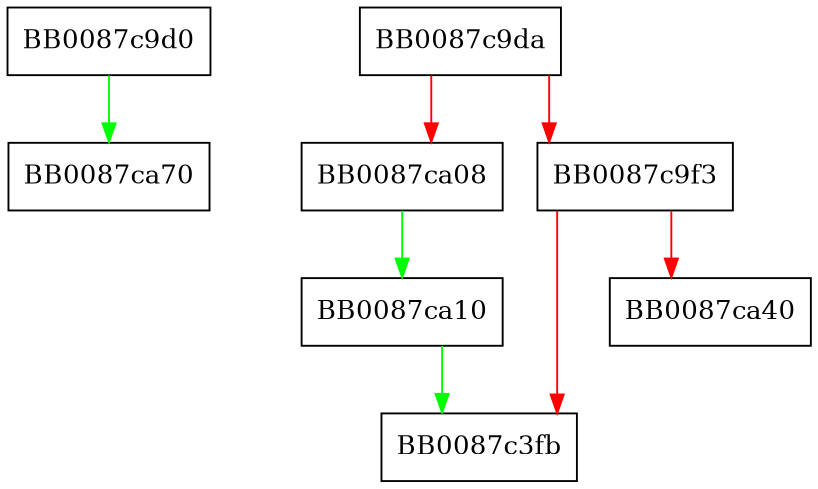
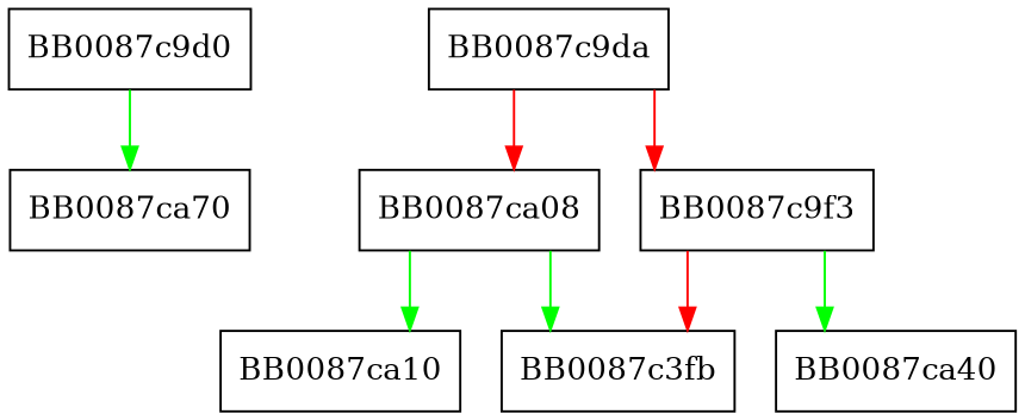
  digraph {
    splines=ortho
    node [shape=box]
    edge [color=green]
    BB0087c9d0
    BB0087ca70
    BB0087c9da
    BB0087ca08
    BB0087c9f3
    n6 [label=BB0087c3fb]
    BB0087ca10
    BB0087ca40
    BB0087c9d0 -> BB0087ca70
    BB0087c9da -> BB0087ca08 [color=red]
    BB0087c9da -> BB0087c9f3 [color=red]
-   BB0087ca10 -> n6
+   BB0087ca08 -> n6
    BB0087ca08 -> BB0087ca10
    BB0087c9f3 -> n6 [color=red]
-   BB0087c9f3 -> BB0087ca40 [color=red]
+   BB0087c9f3 -> BB0087ca40
  }
